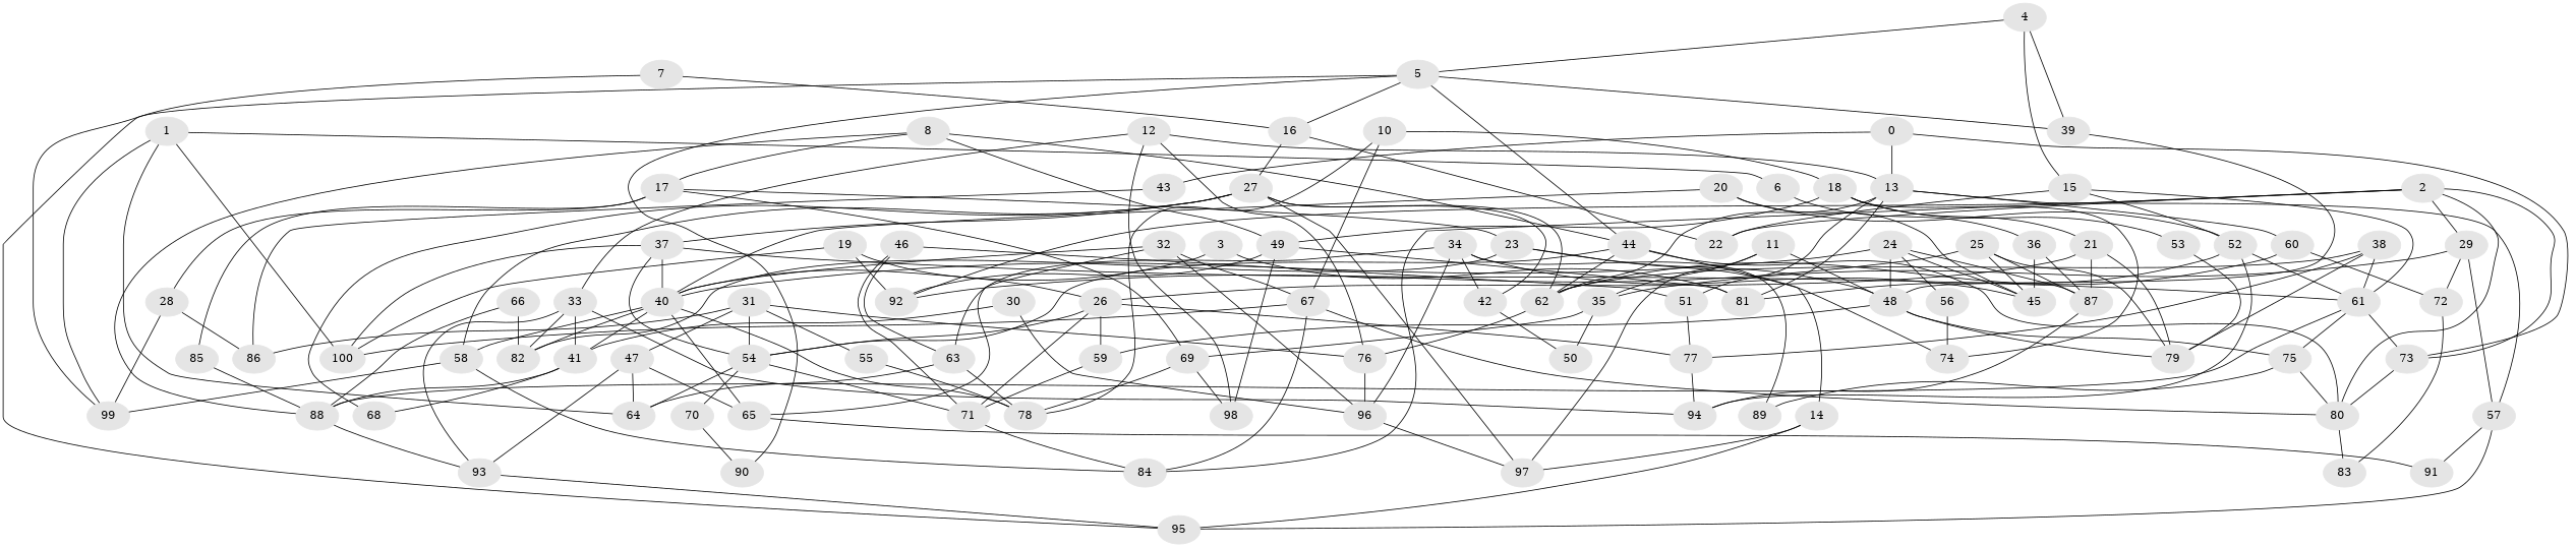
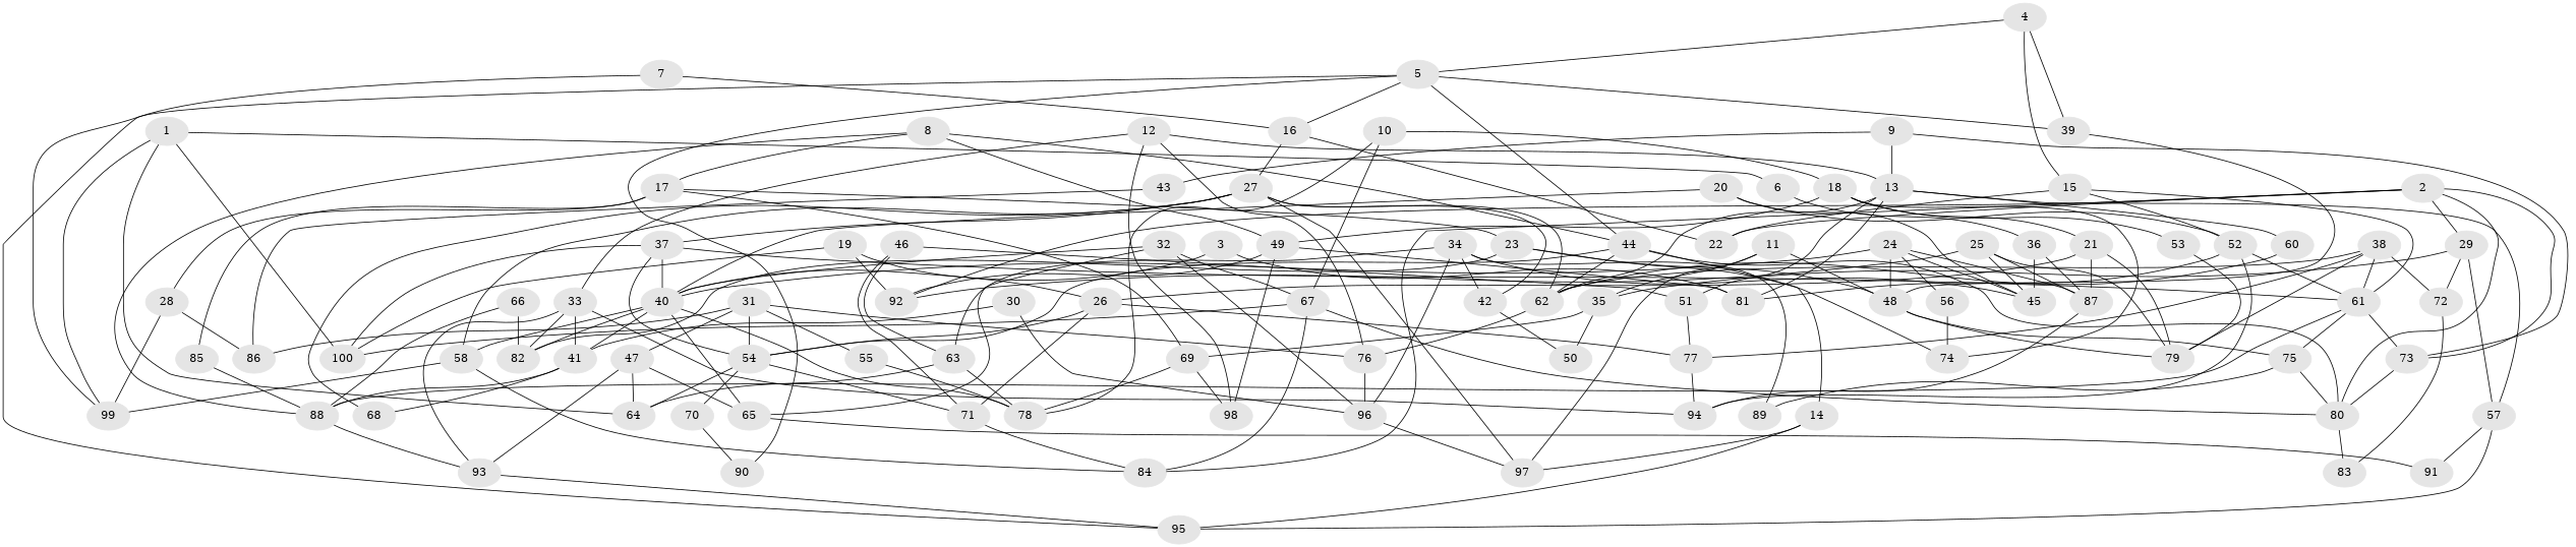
  graph {
    node [color=gray90 style=filled]
    1
    6
    64
    99
    100
    36
    2
    22
    29
    73
    80
    84
    92
    35
    57
    72
    83
    3
    40
    81
    78
    82
    58
    41
    65
    52
    61
    94
    4
    5
    15
    39
    16
    44
    90
    95
    48
    27
    62
    14
    54
    45
    87
    7
    8
    17
    49
    88
    23
    28
    69
    85
    98
    93
-   9 [label=0]
+   9
    13
    43
    51
    60
    86
    10
    18
    67
    21
    53
    74
    11
    97
    50
    79
-   59
    75
    12
    33
    76
    96
    77
    91
    37
    42
    68
    26
    19
    71
    20
    24
    56
    25
    70
    30
    31
    47
    55
    32
    34
    63
    89
    38
    46
    66
    1 -- 6
    1 -- 64
    1 -- 99
    1 -- 100
    6 -- 36
    36 -- 45
    36 -- 87
    2 -- 22
    2 -- 29
    2 -- 73
    2 -- 80
    2 -- 84
    2 -- 92
    29 -- 35
    29 -- 57
    29 -- 72
    73 -- 80
    80 -- 83
    35 -- 69
    35 -- 50
    57 -- 95
    57 -- 91
    72 -- 83
    3 -- 40
    3 -- 81
    40 -- 78
    40 -- 82
    40 -- 58
    40 -- 41
    40 -- 65
    58 -- 99
    58 -- 84
    41 -- 88
    41 -- 68
    65 -- 91
    52 -- 81
    52 -- 61
    52 -- 94
    61 -- 73
    61 -- 88
    61 -- 75
    4 -- 5
    4 -- 15
    4 -- 39
    5 -- 39
    5 -- 16
    5 -- 44
    5 -- 90
    5 -- 95
    15 -- 22
    15 -- 52
    15 -- 61
    39 -- 48
    16 -- 22
    16 -- 27
    44 -- 80
    44 -- 62
    44 -- 14
    44 -- 54
    48 -- 79
-   48 -- 59
    48 -- 75
    27 -- 58
    27 -- 62
    27 -- 97
    27 -- 37
    27 -- 42
    27 -- 68
    62 -- 76
    14 -- 95
    14 -- 97
    54 -- 64
    54 -- 71
    54 -- 70
    87 -- 94
    7 -- 99
    7 -- 16
    8 -- 44
    8 -- 17
    8 -- 49
    8 -- 88
    17 -- 23
    17 -- 28
    17 -- 69
    17 -- 85
    49 -- 92
    49 -- 81
    49 -- 98
    88 -- 93
    23 -- 82
    23 -- 48
    23 -- 74
    28 -- 99
    28 -- 86
    69 -- 78
    69 -- 98
    85 -- 88
    93 -- 95
    9 -- 73
    9 -- 13
    9 -- 43
    13 -- 57
    13 -- 81
    13 -- 62
    13 -- 51
    13 -- 60
    43 -- 86
    51 -- 77
    60 -- 62
    10 -- 78
    10 -- 18
    10 -- 67
    18 -- 49
    18 -- 21
    18 -- 53
    18 -- 74
    67 -- 100
    67 -- 80
    67 -- 84
    21 -- 87
    21 -- 79
    21 -- 26
    53 -- 79
    11 -- 35
    11 -- 48
    11 -- 97
-   59 -- 71
    75 -- 80
    75 -- 89
    12 -- 98
    12 -- 13
    12 -- 33
    12 -- 76
    33 -- 82
    33 -- 41
    33 -- 94
    33 -- 93
    76 -- 96
    96 -- 97
    77 -- 94
    37 -- 100
    37 -- 40
    37 -- 61
    37 -- 54
    42 -- 50
    26 -- 54
-   26 -- 59
    26 -- 77
    26 -- 71
    19 -- 100
    19 -- 92
    19 -- 26
    71 -- 84
    20 -- 40
    20 -- 52
    20 -- 45
    24 -- 40
    24 -- 48
    24 -- 45
    24 -- 87
    24 -- 56
    56 -- 74
    25 -- 92
    25 -- 45
    25 -- 87
    25 -- 79
    70 -- 90
    30 -- 41
    30 -- 96
    31 -- 54
    31 -- 86
    31 -- 76
    31 -- 47
    31 -- 55
    47 -- 64
    47 -- 65
    47 -- 93
    55 -- 78
    32 -- 40
    32 -- 65
    32 -- 67
    32 -- 96
    34 -- 45
    34 -- 96
    34 -- 42
    34 -- 63
    34 -- 89
    63 -- 64
    63 -- 78
-   60 -- 72
+   38 -- 72
    38 -- 61
    38 -- 62
    38 -- 79
    38 -- 77
    46 -- 51
    46 -- 71
    46 -- 63
    66 -- 82
    66 -- 88
  }
